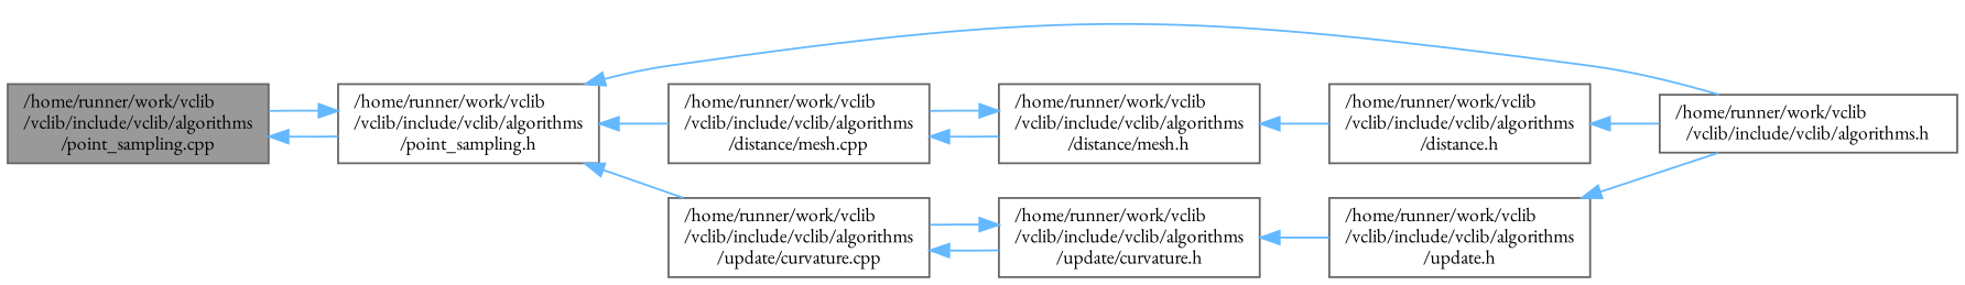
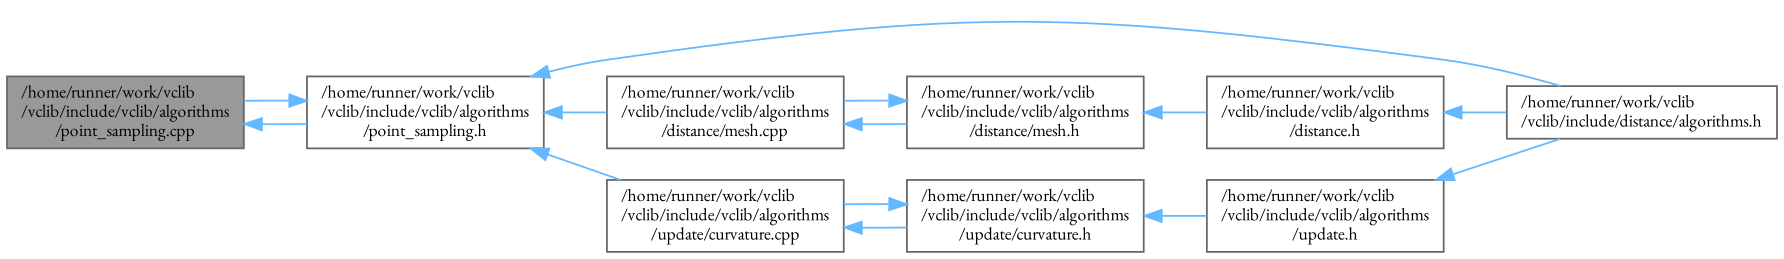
  digraph {
    rankdir=LR
    fontname="EB Garamond"
    node [color=grey40 fillcolor=white fontname="EB Garamond" fontsize=10 shape=box style=filled]
    edge [color=steelblue1 dir=back fontname="EB Garamond" fontsize=10 labelfontname=Helvetica labelfontsize=10 style=solid]
    n1 [color=gray40 fillcolor=grey60 fontcolor=black height=0.2 label="/home/runner/work/vclib\l/vclib/include/vclib/algorithms\l/point_sampling.cpp" width=0.4]
    n2 [height=0.2 label="/home/runner/work/vclib\l/vclib/include/vclib/algorithms\l/point_sampling.h" width=0.4]
-   n3 [height=0.2 label="/home/runner/work/vclib\l/vclib/include/vclib/algorithms.h" width=0.4]
+   n3 [height=0.2 label="/home/runner/work/vclib\l/vclib/include/distance/algorithms.h" width=0.4]
    n4 [height=0.2 label="/home/runner/work/vclib\l/vclib/include/vclib/algorithms\l/distance/mesh.cpp" width=0.4]
    n5 [height=0.2 label="/home/runner/work/vclib\l/vclib/include/vclib/algorithms\l/update/curvature.cpp" width=0.4]
    n6 [height=0.2 label="/home/runner/work/vclib\l/vclib/include/vclib/algorithms\l/distance/mesh.h" width=0.4]
    n7 [height=0.2 label="/home/runner/work/vclib\l/vclib/include/vclib/algorithms\l/distance.h" width=0.4]
    n8 [height=0.2 label="/home/runner/work/vclib\l/vclib/include/vclib/algorithms\l/update/curvature.h" width=0.4]
    n9 [height=0.2 label="/home/runner/work/vclib\l/vclib/include/vclib/algorithms\l/update.h" width=0.4]
    n1 -> n2
    n2 -> n1
    n2 -> n3
    n2 -> n4
    n2 -> n5
    n4 -> n6
    n5 -> n8
    n6 -> n4
    n6 -> n7
    n7 -> n3
    n8 -> n5
    n8 -> n9
    n9 -> n3
  }
